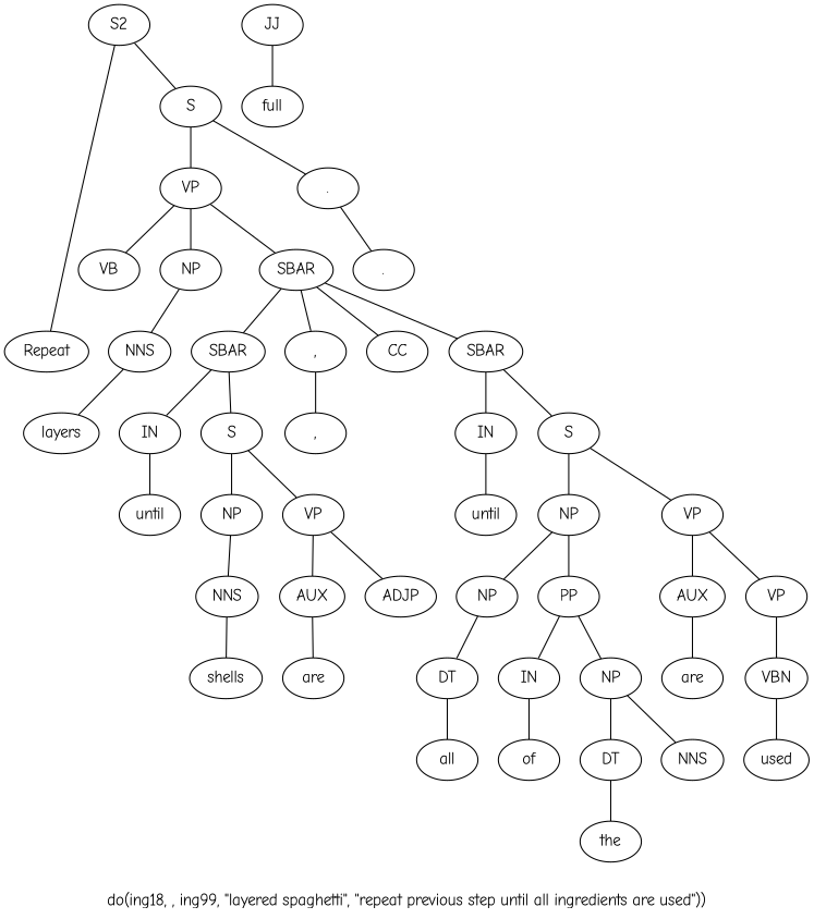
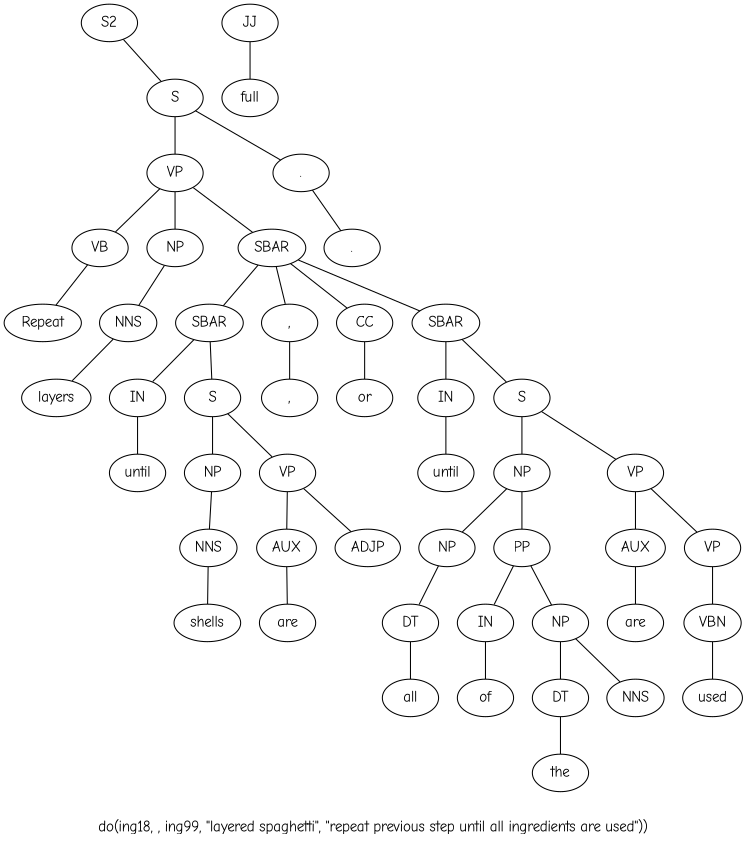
  graph {
    fontname="Comic Neue"
    label="do(ing18, , ing99, \"layered spaghetti\", \"repeat previous step until all ingredients are used\"))"
    node [fontname="Comic Neue"]
    edge [fontname="Comic Neue"]
    n1 [label=S2]
    n2 [label=S]
    n3 [label=VP]
    n4 [label="."]
    n5 [label=VB]
    n6 [label=NP]
    n7 [label=SBAR]
    n8 [label="."]
    n9 [label=Repeat]
    n10 [label=NNS]
    n11 [label=SBAR]
    n12 [label=","]
    n13 [label=CC]
    n14 [label=SBAR]
    n15 [label=layers]
    n16 [label=IN]
    n17 [label=S]
    n18 [label=","]
+   n19 [label=or]
    n20 [label=IN]
    n21 [label=S]
    n22 [label=until]
    n23 [label=NP]
    n24 [label=VP]
    n25 [label=NNS]
    n26 [label=AUX]
    n27 [label=ADJP]
    n28 [label=shells]
    n29 [label=are]
    n30 [label=JJ]
    n31 [label=full]
    n32 [label=until]
    n33 [label=NP]
    n34 [label=VP]
    n35 [label=NP]
    n36 [label=PP]
    n37 [label=AUX]
    n38 [label=VP]
    n39 [label=DT]
    n40 [label=IN]
    n41 [label=NP]
    n42 [label=all]
    n43 [label=of]
    n44 [label=DT]
    n45 [label=NNS]
    n46 [label=the]
    n47 [label=are]
    n48 [label=VBN]
    n49 [label=used]
    n1 -- n2
    n2 -- n3
    n2 -- n4
    n3 -- n5
    n3 -- n6
    n3 -- n7
    n4 -- n8
-   n1 -- n9
+   n5 -- n9
    n6 -- n10
    n7 -- n11
    n7 -- n12
    n7 -- n13
    n7 -- n14
    n10 -- n15
    n11 -- n16
    n11 -- n17
    n12 -- n18
+   n13 -- n19
    n14 -- n20
    n14 -- n21
    n16 -- n22
    n17 -- n23
    n17 -- n24
    n20 -- n32
    n21 -- n33
    n21 -- n34
    n23 -- n25
    n24 -- n26
    n24 -- n27
    n25 -- n28
    n26 -- n29
    n30 -- n31
    n33 -- n35
    n33 -- n36
    n34 -- n37
    n34 -- n38
    n35 -- n39
    n36 -- n40
    n36 -- n41
    n37 -- n47
    n38 -- n48
    n39 -- n42
    n40 -- n43
    n41 -- n44
    n41 -- n45
    n44 -- n46
    n48 -- n49
  }
